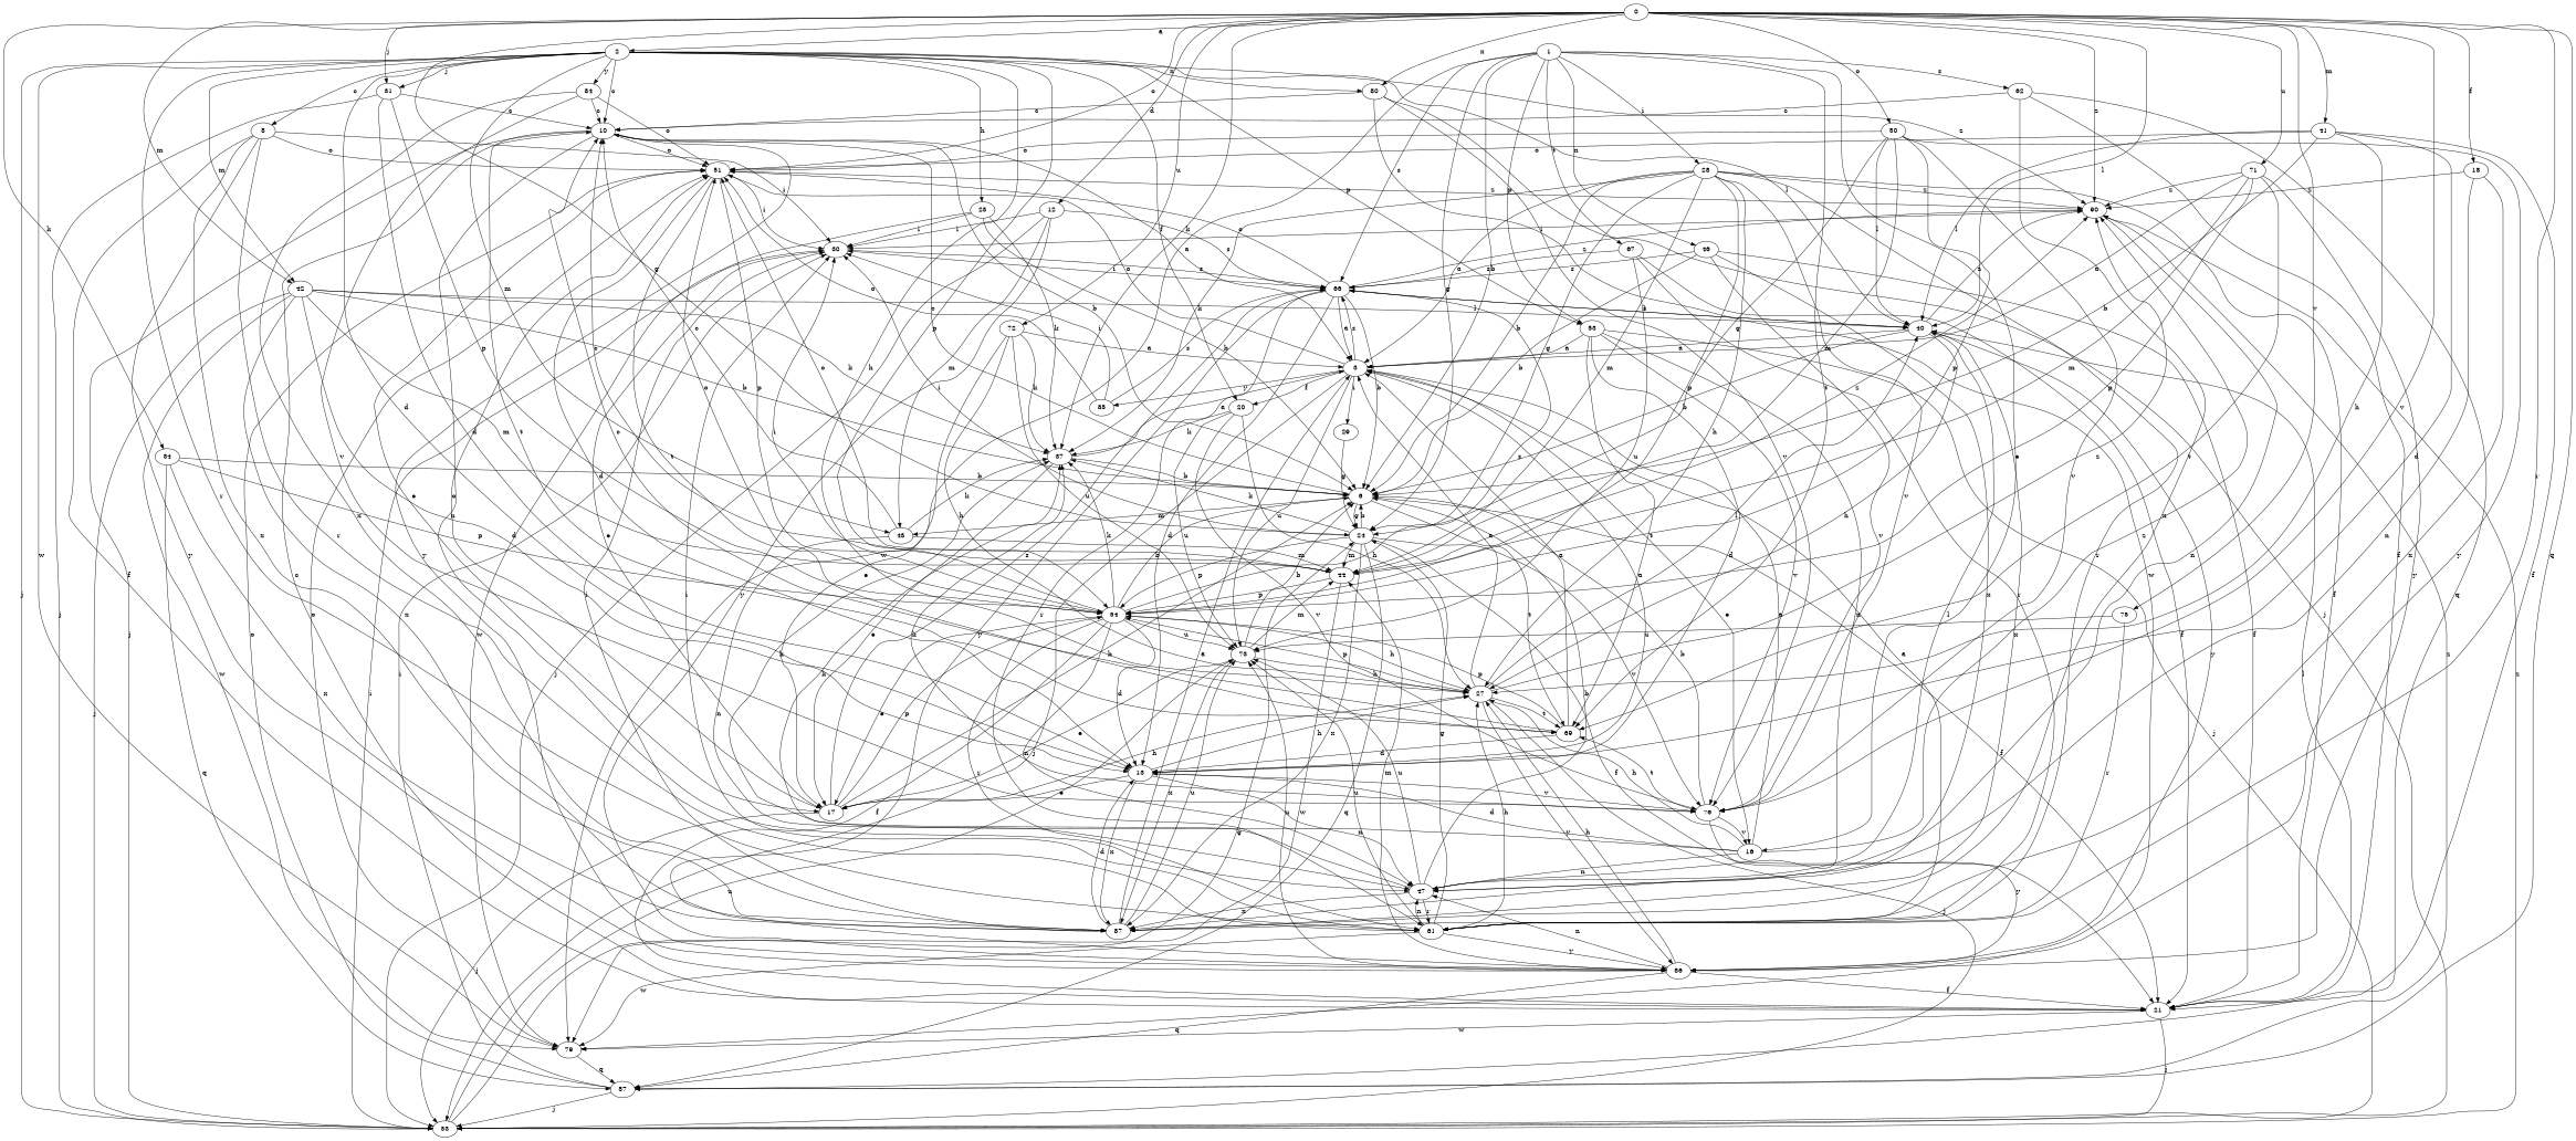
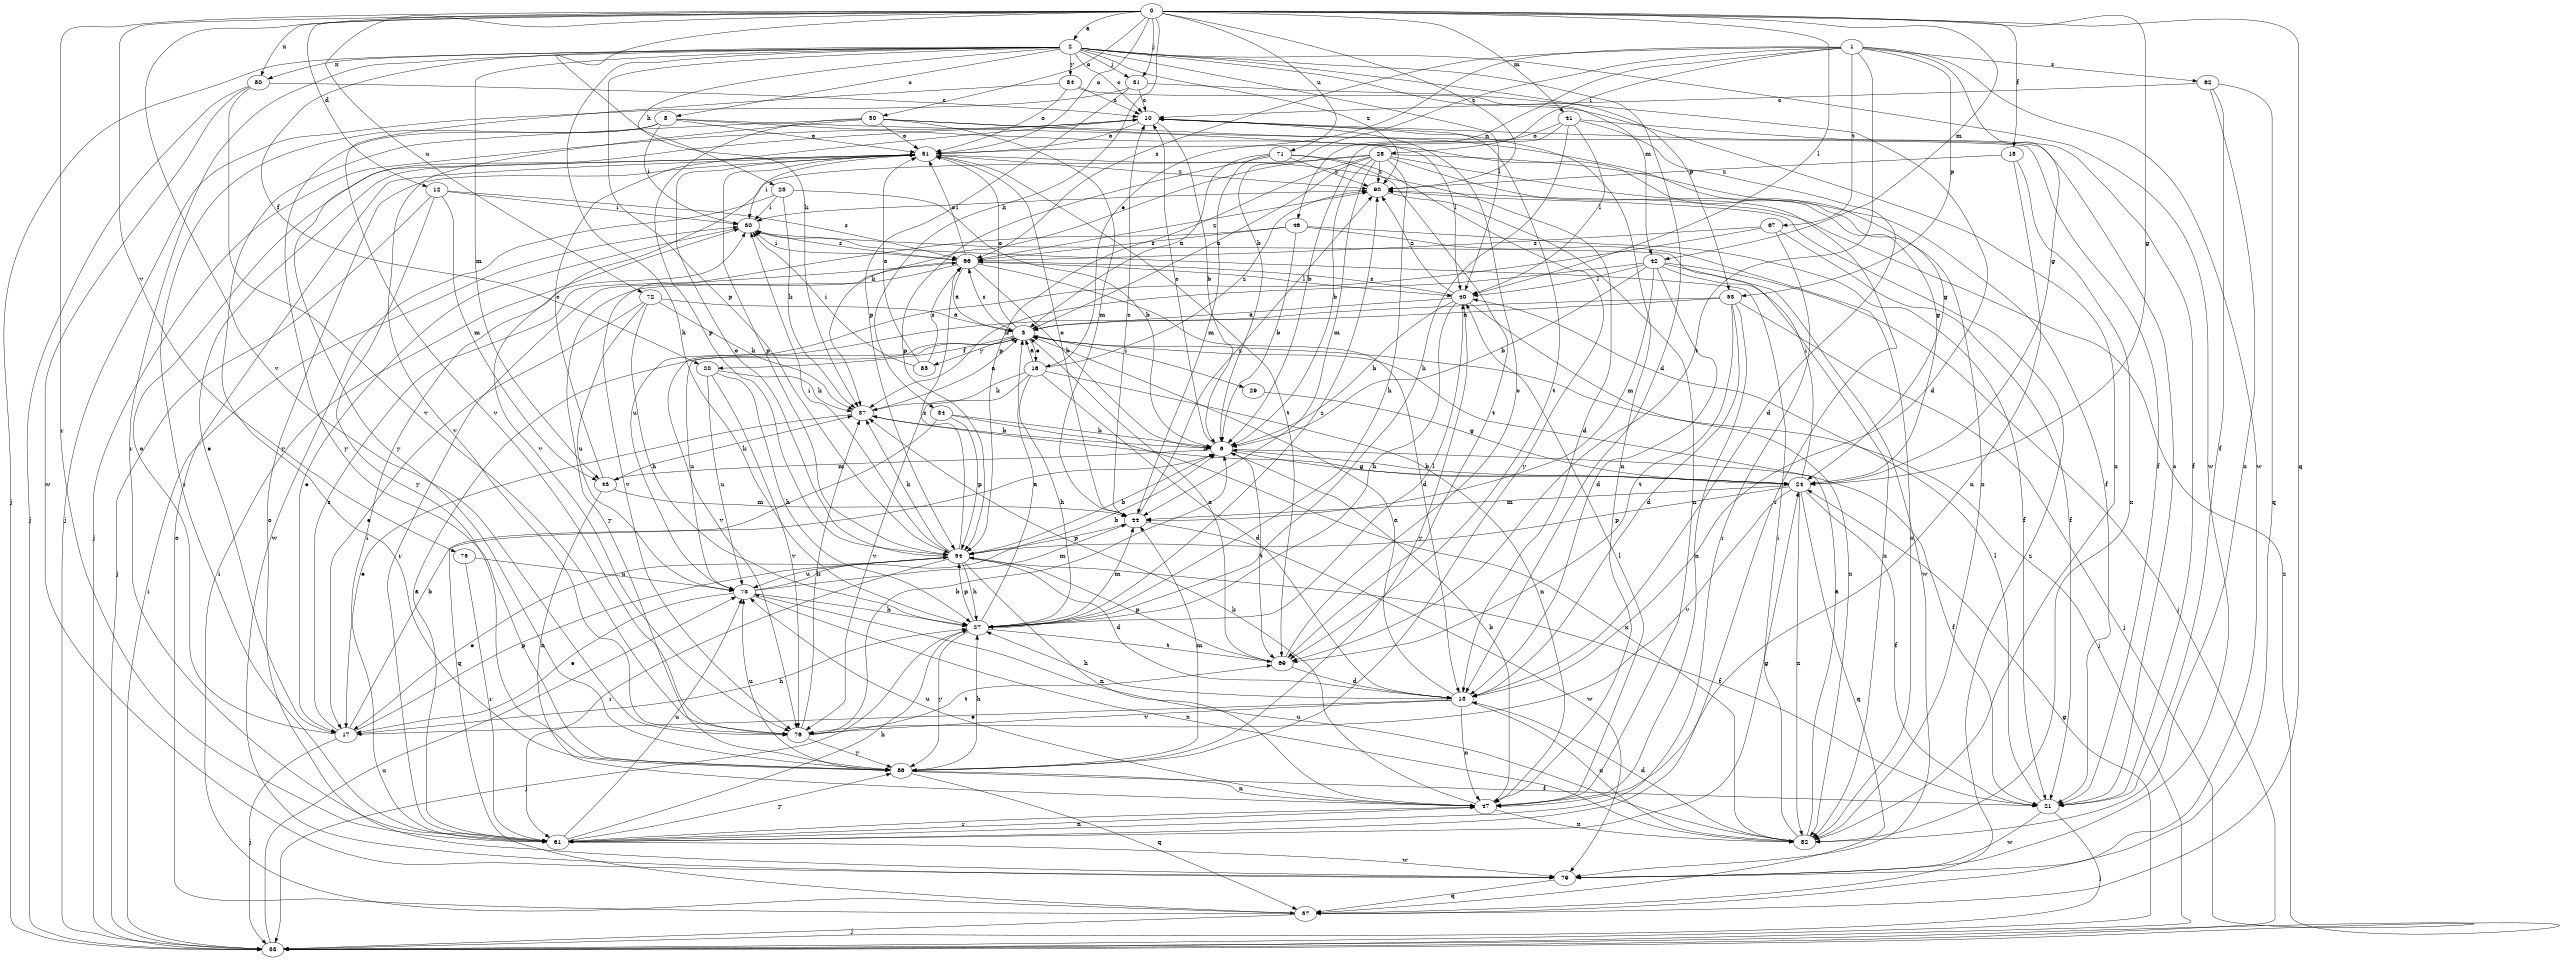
  strict digraph {
    0
    2
    12
    18
    24
    31
    34
    37
    40
    41
    42
    50
    51
    57
    61
    71
    72
    75
    76
    80
    90
    53
    79
    8
    10
    13
    20
    n28 [label=23]
    27
    33
    43
    54
    84
    66
    30
    86
-   82 [label=87]
+   82
    47
    6
    21
    44
    3
    17
    69
    73
    1
    16
    28
    46
    62
    67
    29
    85
    0 -> 2 [label=a]
    0 -> 12 [label=d]
    0 -> 18 [label=f]
    0 -> 24 [label=g]
    0 -> 31 [label=j]
    0 -> 34 [label=k]
    0 -> 37 [label=k]
    0 -> 40 [label=l]
    0 -> 41 [label=m]
    0 -> 42 [label=m]
    0 -> 50 [label=o]
    0 -> 51 [label=o]
    0 -> 57 [label=q]
    0 -> 61 [label=r]
    0 -> 71 [label=u]
    0 -> 72 [label=u]
    0 -> 75 [label=v]
    0 -> 76 [label=v]
    0 -> 80 [label=x]
    0 -> 90 [label=z]
    2 -> 31 [label=j]
    2 -> 40 [label=l]
    2 -> 42 [label=m]
    2 -> 61 [label=r]
    2 -> 80 [label=x]
    2 -> 90 [label=z]
    2 -> 53 [label=p]
    2 -> 79 [label=w]
    2 -> 8 [label=c]
    2 -> 10 [label=c]
    2 -> 13 [label=d]
    2 -> 20 [label=f]
    2 -> n28 [label=h]
    2 -> 27 [label=h]
    2 -> 33 [label=j]
    2 -> 43 [label=m]
    2 -> 54 [label=p]
    2 -> 84 [label=y]
    12 -> 33 [label=j]
    12 -> 43 [label=m]
    12 -> 66 [label=s]
    12 -> 30 [label=i]
    12 -> 86 [label=y]
    18 -> 90 [label=z]
    18 -> 82 [label=x]
    18 -> 47 [label=n]
    24 -> 37 [label=k]
    24 -> 57 [label=q]
    24 -> 76 [label=v]
    24 -> 54 [label=p]
    24 -> 30 [label=i]
    24 -> 82 [label=x]
    24 -> 6 [label=b]
    24 -> 21 [label=f]
    24 -> 44 [label=m]
    31 -> 10 [label=c]
    31 -> 13 [label=d]
    31 -> 33 [label=j]
    31 -> 54 [label=p]
    34 -> 57 [label=q]
    34 -> 54 [label=p]
    34 -> 82 [label=x]
    34 -> 6 [label=b]
    37 -> 6 [label=b]
    37 -> 3 [label=a]
    37 -> 17 [label=e]
    40 -> 90 [label=z]
    40 -> 27 [label=h]
    40 -> 66 [label=s]
    40 -> 86 [label=y]
    40 -> 82 [label=x]
    40 -> 6 [label=b]
    40 -> 3 [label=a]
    41 -> 40 [label=l]
    41 -> 51 [label=o]
    41 -> 13 [label=d]
    41 -> 27 [label=h]
    41 -> 6 [label=b]
    41 -> 21 [label=f]
    42 -> 37 [label=k]
    42 -> 40 [label=l]
    42 -> 79 [label=w]
    42 -> 13 [label=d]
    42 -> 33 [label=j]
    42 -> 82 [label=x]
    42 -> 6 [label=b]
    42 -> 44 [label=m]
    50 -> 24 [label=g]
    50 -> 40 [label=l]
    50 -> 51 [label=o]
    50 -> 76 [label=v]
    50 -> 54 [label=p]
    50 -> 86 [label=y]
    50 -> 44 [label=m]
    51 -> 90 [label=z]
    51 -> 13 [label=d]
    51 -> 54 [label=p]
    51 -> 30 [label=i]
    51 -> 17 [label=e]
    51 -> 69 [label=t]
    57 -> 51 [label=o]
    57 -> 90 [label=z]
    57 -> 33 [label=j]
    57 -> 30 [label=i]
    61 -> 24 [label=g]
    61 -> 79 [label=w]
    61 -> 27 [label=h]
    61 -> 30 [label=i]
    61 -> 86 [label=y]
    61 -> 47 [label=n]
    61 -> 3 [label=a]
    61 -> 73 [label=u]
    71 -> 90 [label=z]
    71 -> 54 [label=p]
    71 -> 86 [label=y]
    71 -> 44 [label=m]
    71 -> 3 [label=a]
    71 -> 69 [label=t]
    72 -> 37 [label=k]
    72 -> 27 [label=h]
    72 -> 3 [label=a]
    72 -> 17 [label=e]
    72 -> 73 [label=u]
    75 -> 61 [label=r]
    75 -> 73 [label=u]
    76 -> 37 [label=k]
    76 -> 86 [label=y]
    76 -> 6 [label=b]
    76 -> 69 [label=t]
    80 -> 76 [label=v]
    80 -> 79 [label=w]
    80 -> 10 [label=c]
    80 -> 33 [label=j]
    90 -> 30 [label=i]
    90 -> 47 [label=n]
    53 -> 76 [label=v]
    53 -> 13 [label=d]
    53 -> 33 [label=j]
    53 -> 47 [label=n]
    53 -> 3 [label=a]
    53 -> 69 [label=t]
    79 -> 51 [label=o]
    79 -> 57 [label=q]
    8 -> 51 [label=o]
    8 -> 61 [label=r]
    8 -> 30 [label=i]
    8 -> 86 [label=y]
    8 -> 82 [label=x]
    8 -> 21 [label=f]
    10 -> 51 [label=o]
    10 -> 33 [label=j]
    10 -> 86 [label=y]
    10 -> 47 [label=n]
    10 -> 6 [label=b]
-   10 -> 3 [label=a]
    10 -> 69 [label=t]
    13 -> 76 [label=v]
    13 -> 27 [label=h]
    13 -> 82 [label=x]
    13 -> 47 [label=n]
    13 -> 3 [label=a]
    13 -> 17 [label=e]
    20 -> 37 [label=k]
    20 -> 76 [label=v]
    20 -> 27 [label=h]
    20 -> 73 [label=u]
    n28 -> 37 [label=k]
    n28 -> 79 [label=w]
    n28 -> 30 [label=i]
    n28 -> 6 [label=b]
    27 -> 40 [label=l]
    27 -> 90 [label=z]
    27 -> 33 [label=j]
    27 -> 54 [label=p]
    27 -> 86 [label=y]
+   27 -> 44 [label=m]
    27 -> 3 [label=a]
    27 -> 69 [label=t]
    33 -> 24 [label=g]
    33 -> 90 [label=z]
    33 -> 30 [label=i]
    33 -> 73 [label=u]
    43 -> 37 [label=k]
    43 -> 10 [label=c]
    43 -> 47 [label=n]
    43 -> 44 [label=m]
    54 -> 37 [label=k]
    54 -> 51 [label=o]
    54 -> 61 [label=r]
    54 -> 13 [label=d]
    54 -> 27 [label=h]
    54 -> 66 [label=s]
    54 -> 30 [label=i]
    54 -> 47 [label=n]
    54 -> 6 [label=b]
    54 -> 21 [label=f]
    54 -> 17 [label=e]
    54 -> 73 [label=u]
    84 -> 51 [label=o]
    84 -> 76 [label=v]
    84 -> 10 [label=c]
    84 -> 82 [label=x]
    66 -> 40 [label=l]
    66 -> 51 [label=o]
    66 -> 61 [label=r]
    66 -> 90 [label=z]
    66 -> 13 [label=d]
    66 -> 30 [label=i]
    66 -> 86 [label=y]
    66 -> 6 [label=b]
    66 -> 3 [label=a]
    30 -> 66 [label=s]
    30 -> 17 [label=e]
    86 -> 57 [label=q]
    86 -> 27 [label=h]
    86 -> 47 [label=n]
    86 -> 21 [label=f]
    86 -> 44 [label=m]
    86 -> 73 [label=u]
    82 -> 13 [label=d]
    82 -> 30 [label=i]
    82 -> 3 [label=a]
    82 -> 73 [label=u]
    47 -> 37 [label=k]
    47 -> 40 [label=l]
    47 -> 61 [label=r]
    47 -> 82 [label=x]
    47 -> 6 [label=b]
    47 -> 73 [label=u]
    6 -> 24 [label=g]
    6 -> 10 [label=c]
    6 -> 43 [label=m]
    6 -> 21 [label=f]
    6 -> 69 [label=t]
    21 -> 40 [label=l]
    21 -> 79 [label=w]
    21 -> 10 [label=c]
    21 -> 33 [label=j]
    44 -> 51 [label=o]
    44 -> 90 [label=z]
    44 -> 79 [label=w]
    44 -> 10 [label=c]
    44 -> 54 [label=p]
    3 -> 51 [label=o]
    3 -> 20 [label=f]
    3 -> 33 [label=j]
    3 -> 66 [label=s]
    3 -> 73 [label=u]
    3 -> 16 [label=e]
    3 -> 29 [label=i]
    3 -> 85 [label=y]
    17 -> 51 [label=o]
    17 -> 27 [label=h]
    17 -> 33 [label=j]
    17 -> 54 [label=p]
    17 -> 66 [label=s]
    17 -> 6 [label=b]
    69 -> 10 [label=c]
    69 -> 13 [label=d]
    69 -> 54 [label=p]
    69 -> 3 [label=a]
    73 -> 27 [label=h]
    73 -> 82 [label=x]
    73 -> 6 [label=b]
    73 -> 44 [label=m]
    73 -> 17 [label=e]
    1 -> 24 [label=g]
    1 -> 53 [label=p]
    1 -> 79 [label=w]
    1 -> 66 [label=s]
    1 -> 6 [label=b]
    1 -> 69 [label=t]
    1 -> 16 [label=e]
    1 -> 28 [label=i]
    1 -> 46 [label=n]
    1 -> 62 [label=s]
    1 -> 67 [label=t]
    16 -> 37 [label=k]
-   76 -> 16 [label=v]
+   16 -> 76 [label=v]
    16 -> 90 [label=z]
    16 -> 13 [label=d]
    16 -> 27 [label=h]
    16 -> 47 [label=n]
    16 -> 3 [label=a]
    28 -> 24 [label=g]
    28 -> 37 [label=k]
    28 -> 61 [label=r]
    28 -> 76 [label=v]
    28 -> 90 [label=z]
    28 -> 27 [label=h]
    28 -> 54 [label=p]
    28 -> 6 [label=b]
    28 -> 21 [label=f]
    28 -> 44 [label=m]
    28 -> 3 [label=a]
    46 -> 76 [label=v]
    46 -> 66 [label=s]
    46 -> 82 [label=x]
    46 -> 6 [label=b]
    46 -> 21 [label=f]
    62 -> 57 [label=q]
    62 -> 10 [label=c]
    62 -> 82 [label=x]
    62 -> 21 [label=f]
    67 -> 61 [label=r]
    67 -> 66 [label=s]
    67 -> 21 [label=f]
    67 -> 73 [label=u]
    29 -> 24 [label=g]
    85 -> 51 [label=o]
    85 -> 66 [label=s]
    85 -> 30 [label=i]
  }
